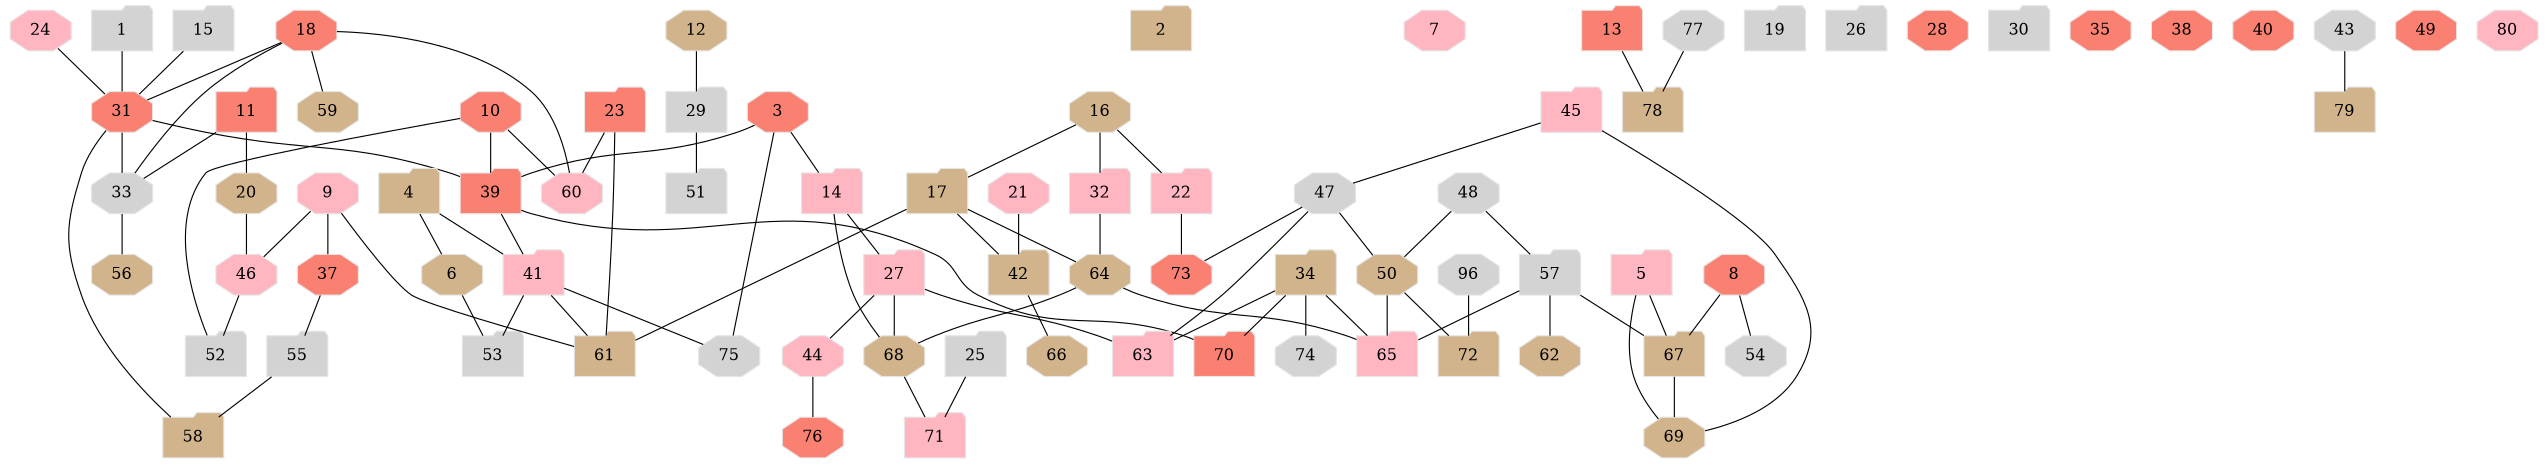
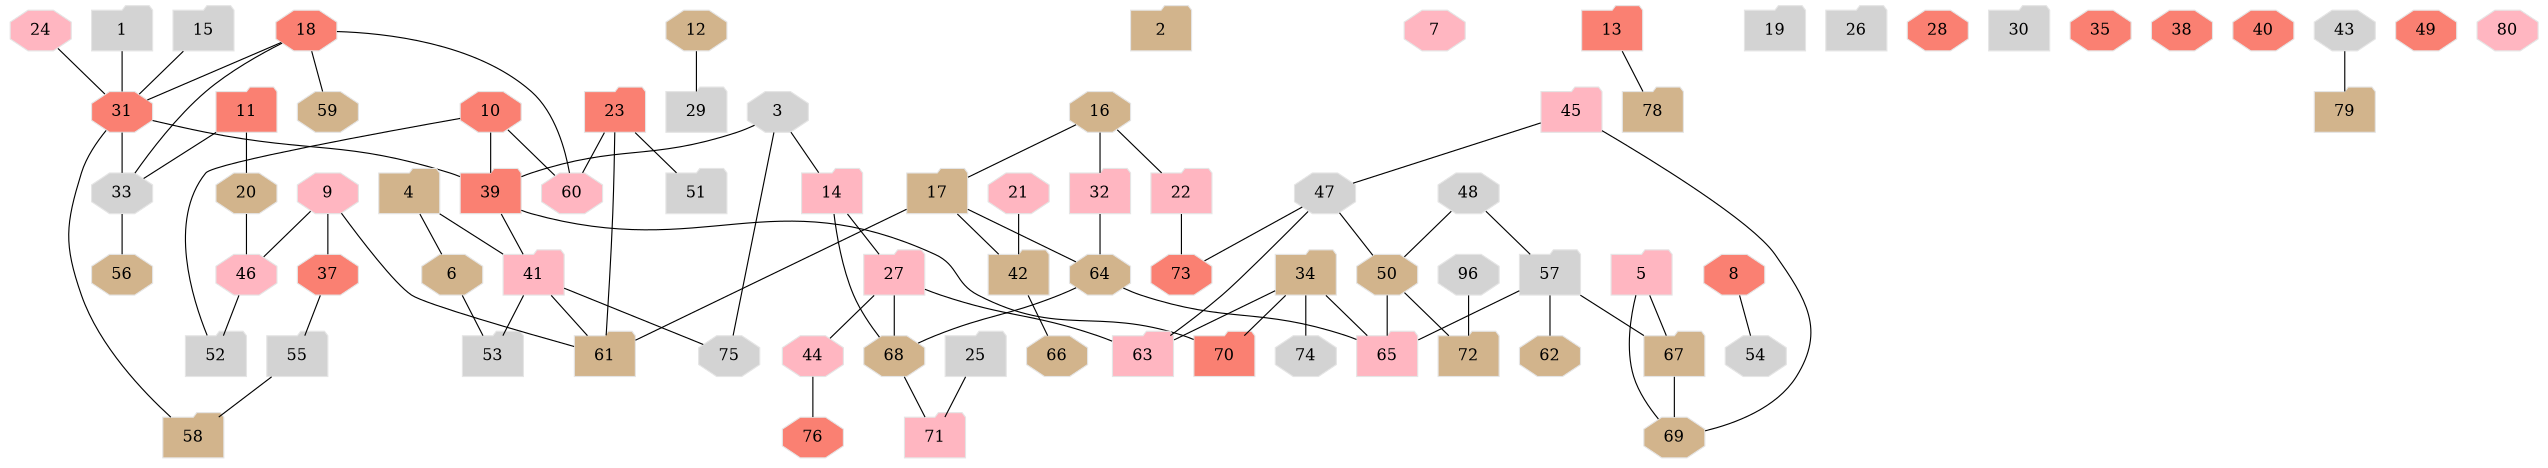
  graph {
    node [color=gray90 fillcolor=tan shape=octagon style=filled]
    1 [fillcolor=lightgrey shape=folder]
    31 [fillcolor=salmon]
    39 [fillcolor=salmon shape=folder]
    33 [fillcolor=lightgrey]
    58 [shape=folder]
    2 [shape=folder]
-   3 [fillcolor=salmon]
+   3 [fillcolor=lightgrey]
    14 [fillcolor=lightpink shape=folder]
    75 [fillcolor=lightgrey]
    68
    27 [fillcolor=lightpink shape=folder]
    41 [fillcolor=lightpink shape=folder]
    70 [fillcolor=salmon shape=folder]
    4 [shape=folder]
    6
    53 [fillcolor=lightgrey shape=folder]
    61 [shape=folder]
    5 [fillcolor=lightpink shape=folder]
    67 [shape=folder]
    69
    7 [fillcolor=lightpink]
    8 [fillcolor=salmon]
    54 [fillcolor=lightgrey]
    9 [fillcolor=lightpink]
    37 [fillcolor=salmon]
    46 [fillcolor=lightpink]
    55 [fillcolor=lightgrey shape=folder]
    52 [fillcolor=lightgrey shape=folder]
    10 [fillcolor=salmon]
    60 [fillcolor=lightpink]
    11 [fillcolor=salmon shape=folder]
    20
    56
    29 [fillcolor=lightgrey shape=folder]
    12
    13 [fillcolor=salmon shape=folder]
    78 [shape=folder]
    71 [fillcolor=lightpink shape=folder]
    15 [fillcolor=lightgrey shape=folder]
    17 [shape=folder]
    16
    22 [fillcolor=lightpink shape=folder]
    32 [fillcolor=lightpink shape=folder]
    42 [shape=folder]
    64
    73 [fillcolor=salmon]
    66
    65 [fillcolor=lightpink shape=folder]
    18 [fillcolor=salmon]
    59
    19 [fillcolor=lightgrey shape=folder]
    21 [fillcolor=lightpink]
    23 [fillcolor=salmon shape=folder]
    51 [fillcolor=lightgrey shape=folder]
    24 [fillcolor=lightpink]
    25 [fillcolor=lightgrey shape=folder]
    44 [fillcolor=lightpink]
    63 [fillcolor=lightpink shape=folder]
    26 [fillcolor=lightgrey shape=folder]
    76 [fillcolor=salmon]
    28 [fillcolor=salmon]
    30 [fillcolor=lightgrey shape=folder]
    34 [shape=folder]
    74 [fillcolor=lightgrey]
    35 [fillcolor=salmon]
    n66 [fillcolor=lightgrey label=96]
    72 [shape=folder]
    38 [fillcolor=salmon]
    40 [fillcolor=salmon]
    43 [fillcolor=lightgrey]
    79 [shape=folder]
    45 [fillcolor=lightpink shape=folder]
    47 [fillcolor=lightgrey]
    50
    48 [fillcolor=lightgrey]
    57 [fillcolor=lightgrey shape=folder]
    62
    49 [fillcolor=salmon]
-   77 [fillcolor=lightgrey]
    80 [fillcolor=lightpink]
    1 -- 31
    31 -- 39
    31 -- 33
    31 -- 58
    39 -- 41
    39 -- 70
    33 -- 56
    3 -- 39
    3 -- 14
    3 -- 75
    14 -- 68
    14 -- 27
    68 -- 71
    27 -- 68
    27 -- 44
    27 -- 63
    41 -- 75
    41 -- 53
    41 -- 61
    4 -- 41
    4 -- 6
    6 -- 53
    5 -- 67
    5 -- 69
    67 -- 69
-   8 -- 67
    8 -- 54
    9 -- 61
    9 -- 37
    9 -- 46
    37 -- 55
    46 -- 52
    55 -- 58
    10 -- 39
    10 -- 52
    10 -- 60
    11 -- 33
    11 -- 20
    20 -- 46
    12 -- 29
    13 -- 78
    15 -- 31
    17 -- 61
    17 -- 42
    17 -- 64
    16 -- 17
    16 -- 22
    16 -- 32
    22 -- 73
    32 -- 64
    42 -- 66
    64 -- 68
    64 -- 65
    18 -- 31
    18 -- 33
    18 -- 60
    18 -- 59
    21 -- 42
    23 -- 61
    23 -- 60
-   29 -- 51
+   23 -- 51
    24 -- 31
    25 -- 71
    44 -- 76
    34 -- 70
    34 -- 65
    34 -- 63
    34 -- 74
    n66 -- 72
    43 -- 79
    45 -- 69
    45 -- 47
    47 -- 73
    47 -- 63
    47 -- 50
    50 -- 65
    50 -- 72
    48 -- 50
    48 -- 57
    57 -- 67
    57 -- 65
    57 -- 62
-   77 -- 78
  }
